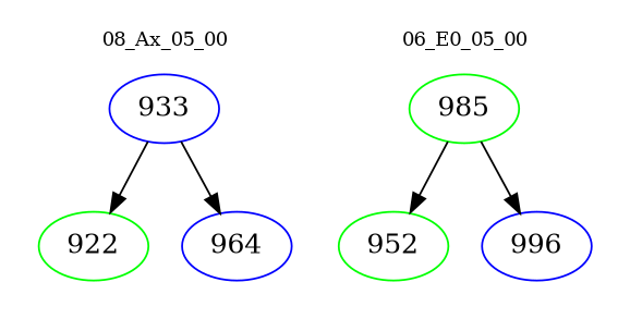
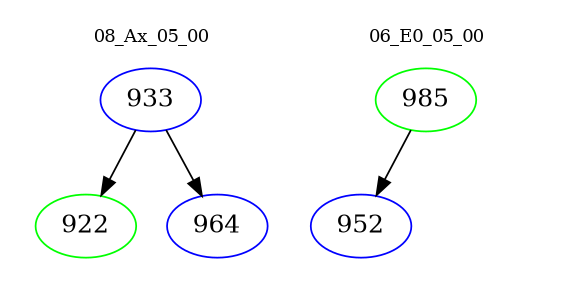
  digraph {
    node [color=blue]
    edge [color=black]
    n1 [label=933]
    n2 [color=green label=922]
    n3 [label=964]
    n4 [color=green label=985]
-   n5 [color=green label=952]
-   n6 [label=996]
+   n5 [label=952]
    subgraph cluster_1 {
      color=white
      fontsize=10
      label="08_Ax_05_00"
      n1
      n2
      n3
    }
    subgraph cluster_2 {
      color=white
      fontsize=10
      label="06_E0_05_00"
      n4
      n5
-     n6
    }
    n1 -> n2
    n1 -> n3
    n4 -> n5
-   n4 -> n6
  }
